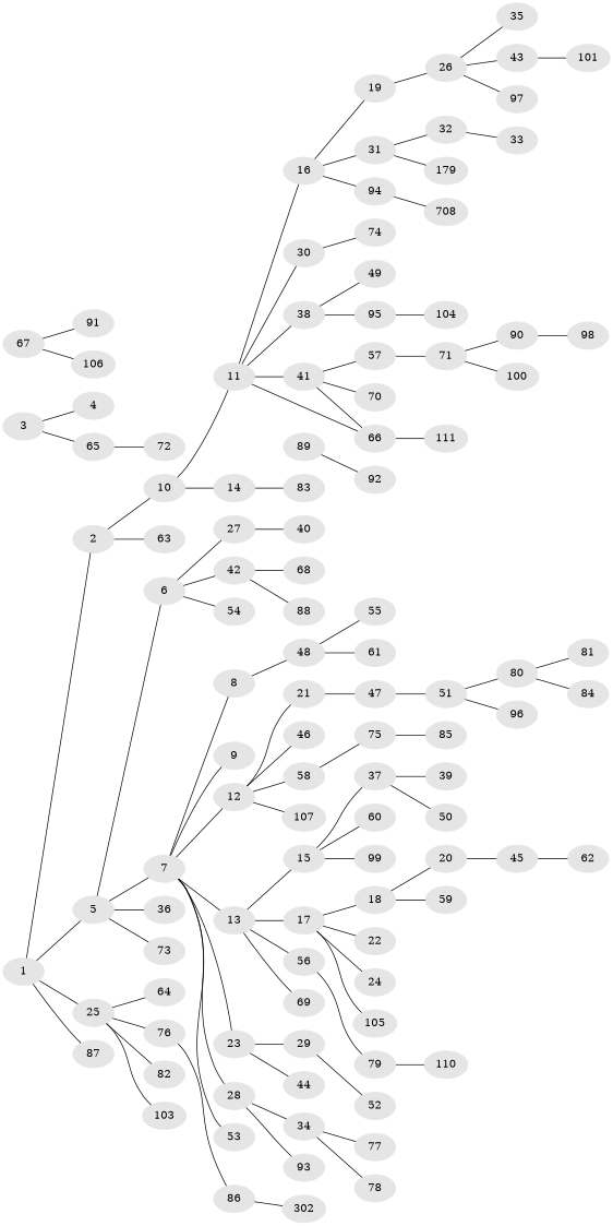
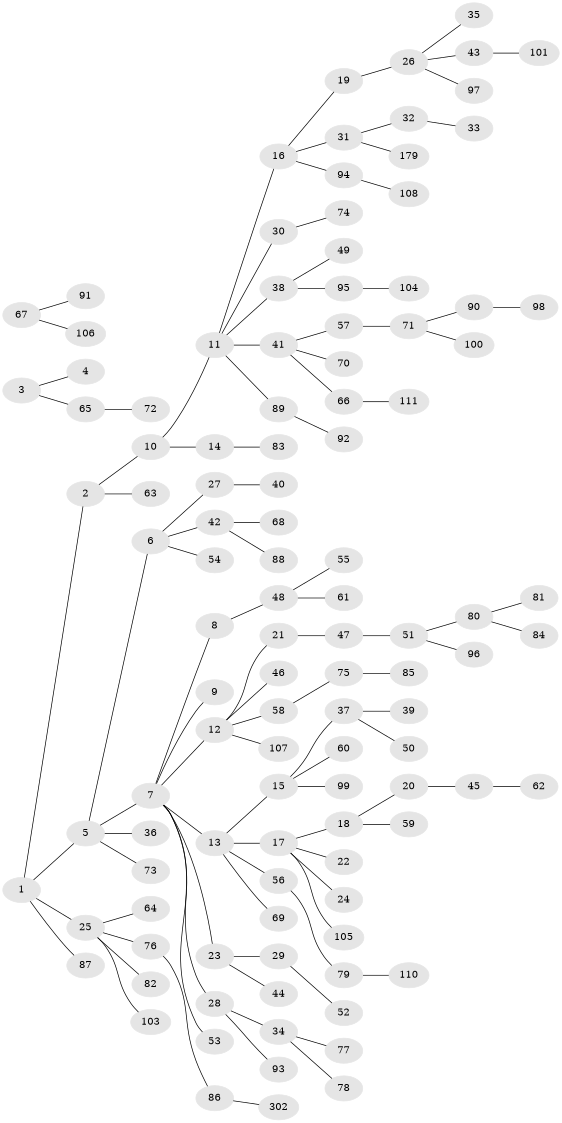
  graph {
    rankdir=LR
    node [color=gray90 style=filled]
    1
    2
    5
    25
    87
    10
    63
    3
    4
    65
    6
    7
    36
    73
    64
    76
    82
    103
    11
    14
    72
    27
    42
    54
    8
    9
    12
    13
    23
    28
    53
    40
    68
    88
    48
    21
    46
    58
    107
    15
    17
    56
    69
    29
    44
    34
    93
    55
    61
    16
    30
    38
    41
    89
    83
    19
    31
    94
    74
    49
    95
    57
    66
    70
    92
    47
    75
    37
    60
    99
    18
    22
    24
    105
    79
    39
    50
    26
    32
    n80 [label=179]
-   108 [label=708]
+   108
    20
    59
    45
    35
    43
    97
    62
    51
    52
    86
    101
    77
    78
    33
    104
    71
    111
    67
    91
    106
    80
    96
    81
    84
    110
    90
    100
    85
    98
    n111 [label=302]
    1 -- 2
    1 -- 5
    1 -- 25
    1 -- 87
    2 -- 10
    2 -- 63
    5 -- 6
    5 -- 7
    5 -- 36
    5 -- 73
    25 -- 64
    25 -- 76
    25 -- 82
    25 -- 103
    10 -- 11
    10 -- 14
    3 -- 4
    3 -- 65
    65 -- 72
    6 -- 27
    6 -- 42
    6 -- 54
    7 -- 8
    7 -- 9
    7 -- 12
    7 -- 13
    7 -- 23
    7 -- 28
    7 -- 53
    76 -- 86
    11 -- 16
    11 -- 30
    11 -- 38
    11 -- 41
-   11 -- 66
+   11 -- 89
    14 -- 83
    27 -- 40
    42 -- 68
    42 -- 88
    8 -- 48
    12 -- 21
    12 -- 46
    12 -- 58
    12 -- 107
    13 -- 15
    13 -- 17
    13 -- 56
    13 -- 69
    23 -- 29
    23 -- 44
    28 -- 34
    28 -- 93
    48 -- 55
    48 -- 61
    21 -- 47
    58 -- 75
    15 -- 37
    15 -- 60
    15 -- 99
    17 -- 18
    17 -- 22
    17 -- 24
    17 -- 105
    56 -- 79
    29 -- 52
    34 -- 77
    34 -- 78
    16 -- 19
    16 -- 31
    16 -- 94
    30 -- 74
    38 -- 49
    38 -- 95
    41 -- 57
    41 -- 66
    41 -- 70
    89 -- 92
    19 -- 26
    31 -- 32
    31 -- n80
    94 -- 108
    95 -- 104
    57 -- 71
    66 -- 111
    47 -- 51
    75 -- 85
    37 -- 39
    37 -- 50
    18 -- 20
    18 -- 59
    79 -- 110
    26 -- 35
    26 -- 43
    26 -- 97
    32 -- 33
    20 -- 45
    45 -- 62
    43 -- 101
    51 -- 80
    51 -- 96
    86 -- n111
    71 -- 90
    71 -- 100
    67 -- 91
    67 -- 106
    80 -- 81
    80 -- 84
    90 -- 98
  }
